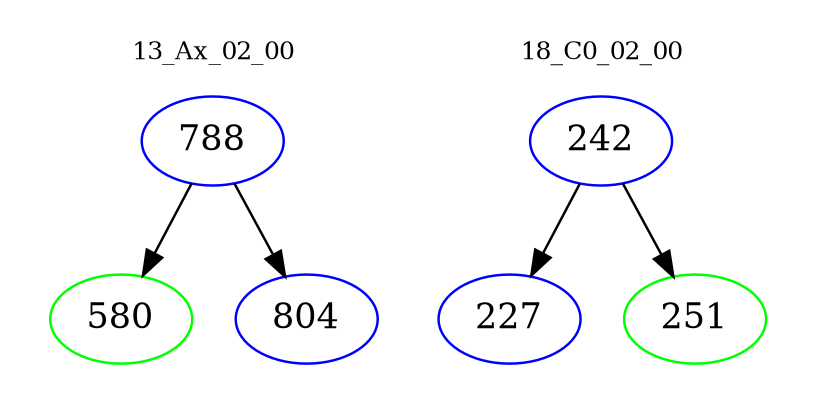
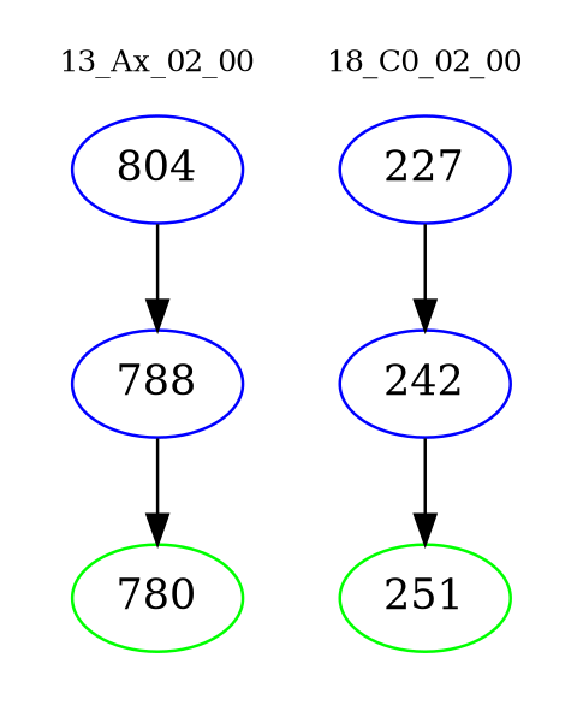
  digraph {
    node [color=blue]
    edge [color=black]
    n1 [label=788]
-   n2 [color=green label=580]
+   n2 [color=green label=780]
    n3 [label=804]
    n4 [label=242]
    n5 [label=227]
    n6 [color=green label=251]
    subgraph cluster_1 {
      color=white
      fontsize=10
      label="13_Ax_02_00"
      n1
      n2
      n3
    }
    subgraph cluster_2 {
      color=white
      fontsize=10
      label="18_C0_02_00"
      n4
      n5
      n6
    }
    n1 -> n2
-   n1 -> n3
-   n4 -> n5
+   n3 -> n1
+   n5 -> n4
    n4 -> n6
  }
